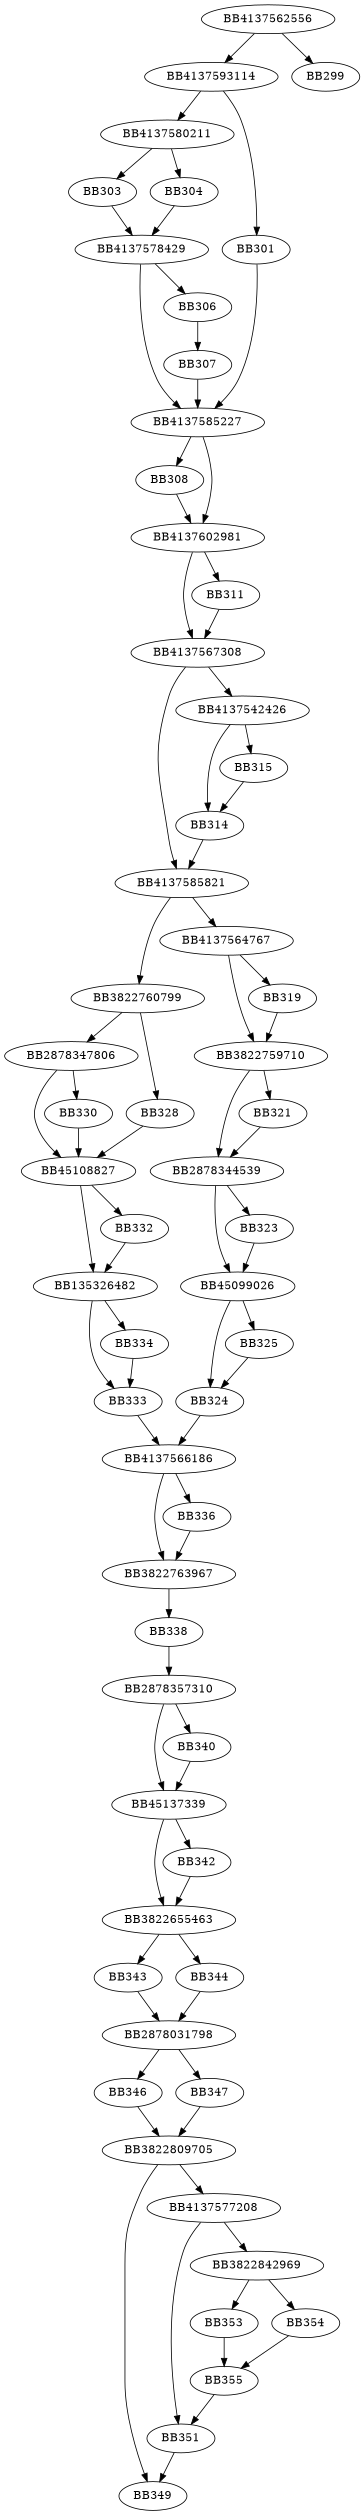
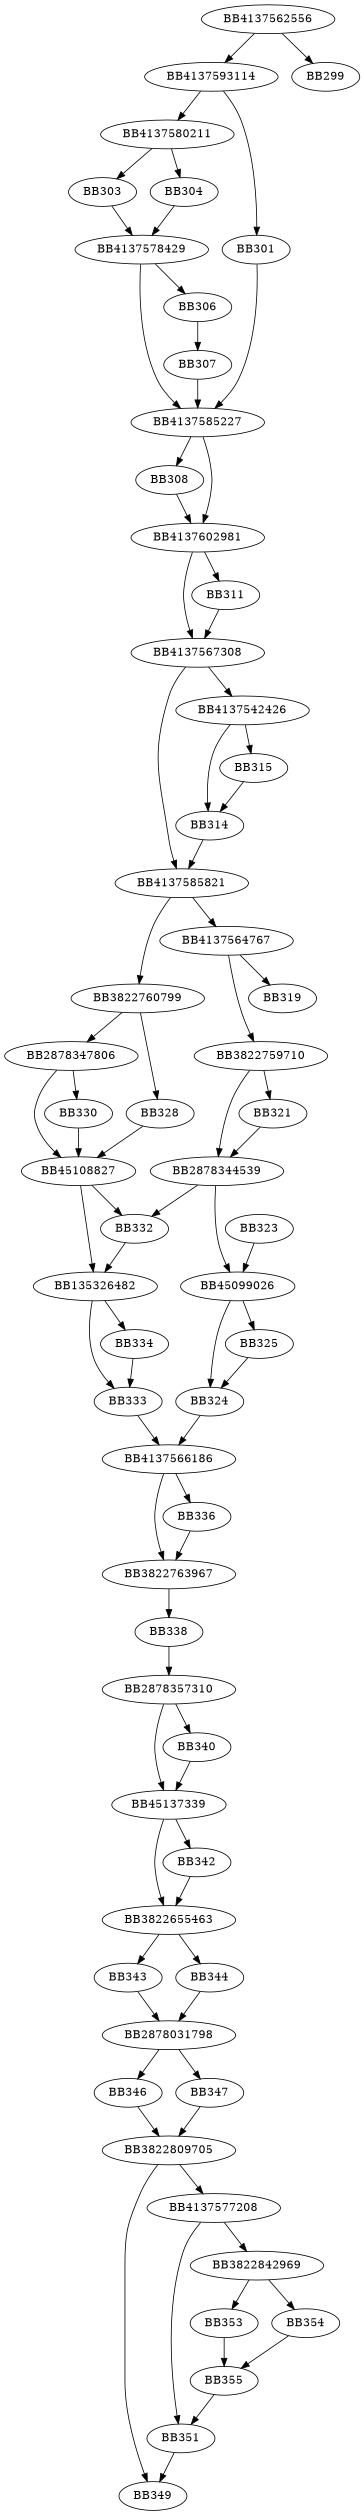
  digraph {
    BB4137562556
    BB4137593114
    BB299
    BB4137580211
    BB301
    BB303
    BB304
    BB4137585227
    BB4137578429
    BB308
    BB4137602981
    BB4137567308
    BB311
    BB306
    BB307
    BB4137585821
    BB4137542426
    BB3822760799
    BB4137564767
    BB314
    BB315
    BB2878347806
    BB328
    BB3822759710
    BB319
    BB45108827
    BB330
    BB2878344539
    BB321
    BB45099026
    BB323
    BB324
    BB325
    BB4137566186
    BB3822763967
    BB336
    BB338
    BB135326482
    BB332
    BB333
    BB334
    BB2878357310
    BB45137339
    BB340
    BB3822655463
    BB342
    BB343
    BB344
    BB2878031798
    BB346
    BB347
    BB3822809705
    BB349
    BB4137577208
    BB351
    BB3822842969
    BB353
    BB354
    BB355
    BB4137562556 -> BB4137593114
    BB4137562556 -> BB299
    BB4137593114 -> BB4137580211
    BB4137593114 -> BB301
    BB4137580211 -> BB303
    BB4137580211 -> BB304
    BB301 -> BB4137585227
    BB303 -> BB4137578429
    BB304 -> BB4137578429
    BB4137585227 -> BB308
    BB4137585227 -> BB4137602981
    BB4137578429 -> BB4137585227
    BB4137578429 -> BB306
    BB308 -> BB4137602981
    BB4137602981 -> BB4137567308
    BB4137602981 -> BB311
    BB4137567308 -> BB4137585821
    BB4137567308 -> BB4137542426
    BB311 -> BB4137567308
    BB306 -> BB307
    BB307 -> BB4137585227
    BB4137585821 -> BB3822760799
    BB4137585821 -> BB4137564767
    BB4137542426 -> BB314
    BB4137542426 -> BB315
    BB3822760799 -> BB2878347806
    BB3822760799 -> BB328
    BB4137564767 -> BB3822759710
    BB4137564767 -> BB319
    BB314 -> BB4137585821
    BB315 -> BB314
    BB2878347806 -> BB45108827
    BB2878347806 -> BB330
    BB328 -> BB45108827
    BB3822759710 -> BB2878344539
    BB3822759710 -> BB321
-   BB319 -> BB3822759710
    BB45108827 -> BB135326482
    BB45108827 -> BB332
    BB330 -> BB45108827
    BB2878344539 -> BB45099026
-   BB2878344539 -> BB323
+   BB2878344539 -> BB332
    BB321 -> BB2878344539
    BB45099026 -> BB324
    BB45099026 -> BB325
    BB323 -> BB45099026
    BB324 -> BB4137566186
    BB325 -> BB324
    BB4137566186 -> BB3822763967
    BB4137566186 -> BB336
    BB3822763967 -> BB338
    BB336 -> BB3822763967
    BB338 -> BB2878357310
    BB135326482 -> BB333
    BB135326482 -> BB334
    BB332 -> BB135326482
    BB333 -> BB4137566186
    BB334 -> BB333
    BB2878357310 -> BB45137339
    BB2878357310 -> BB340
    BB45137339 -> BB3822655463
    BB45137339 -> BB342
    BB340 -> BB45137339
    BB3822655463 -> BB343
    BB3822655463 -> BB344
    BB342 -> BB3822655463
    BB343 -> BB2878031798
    BB344 -> BB2878031798
    BB2878031798 -> BB346
    BB2878031798 -> BB347
    BB346 -> BB3822809705
    BB347 -> BB3822809705
    BB3822809705 -> BB349
    BB3822809705 -> BB4137577208
    BB4137577208 -> BB351
    BB4137577208 -> BB3822842969
    BB351 -> BB349
    BB3822842969 -> BB353
    BB3822842969 -> BB354
    BB353 -> BB355
    BB354 -> BB355
    BB355 -> BB351
  }
